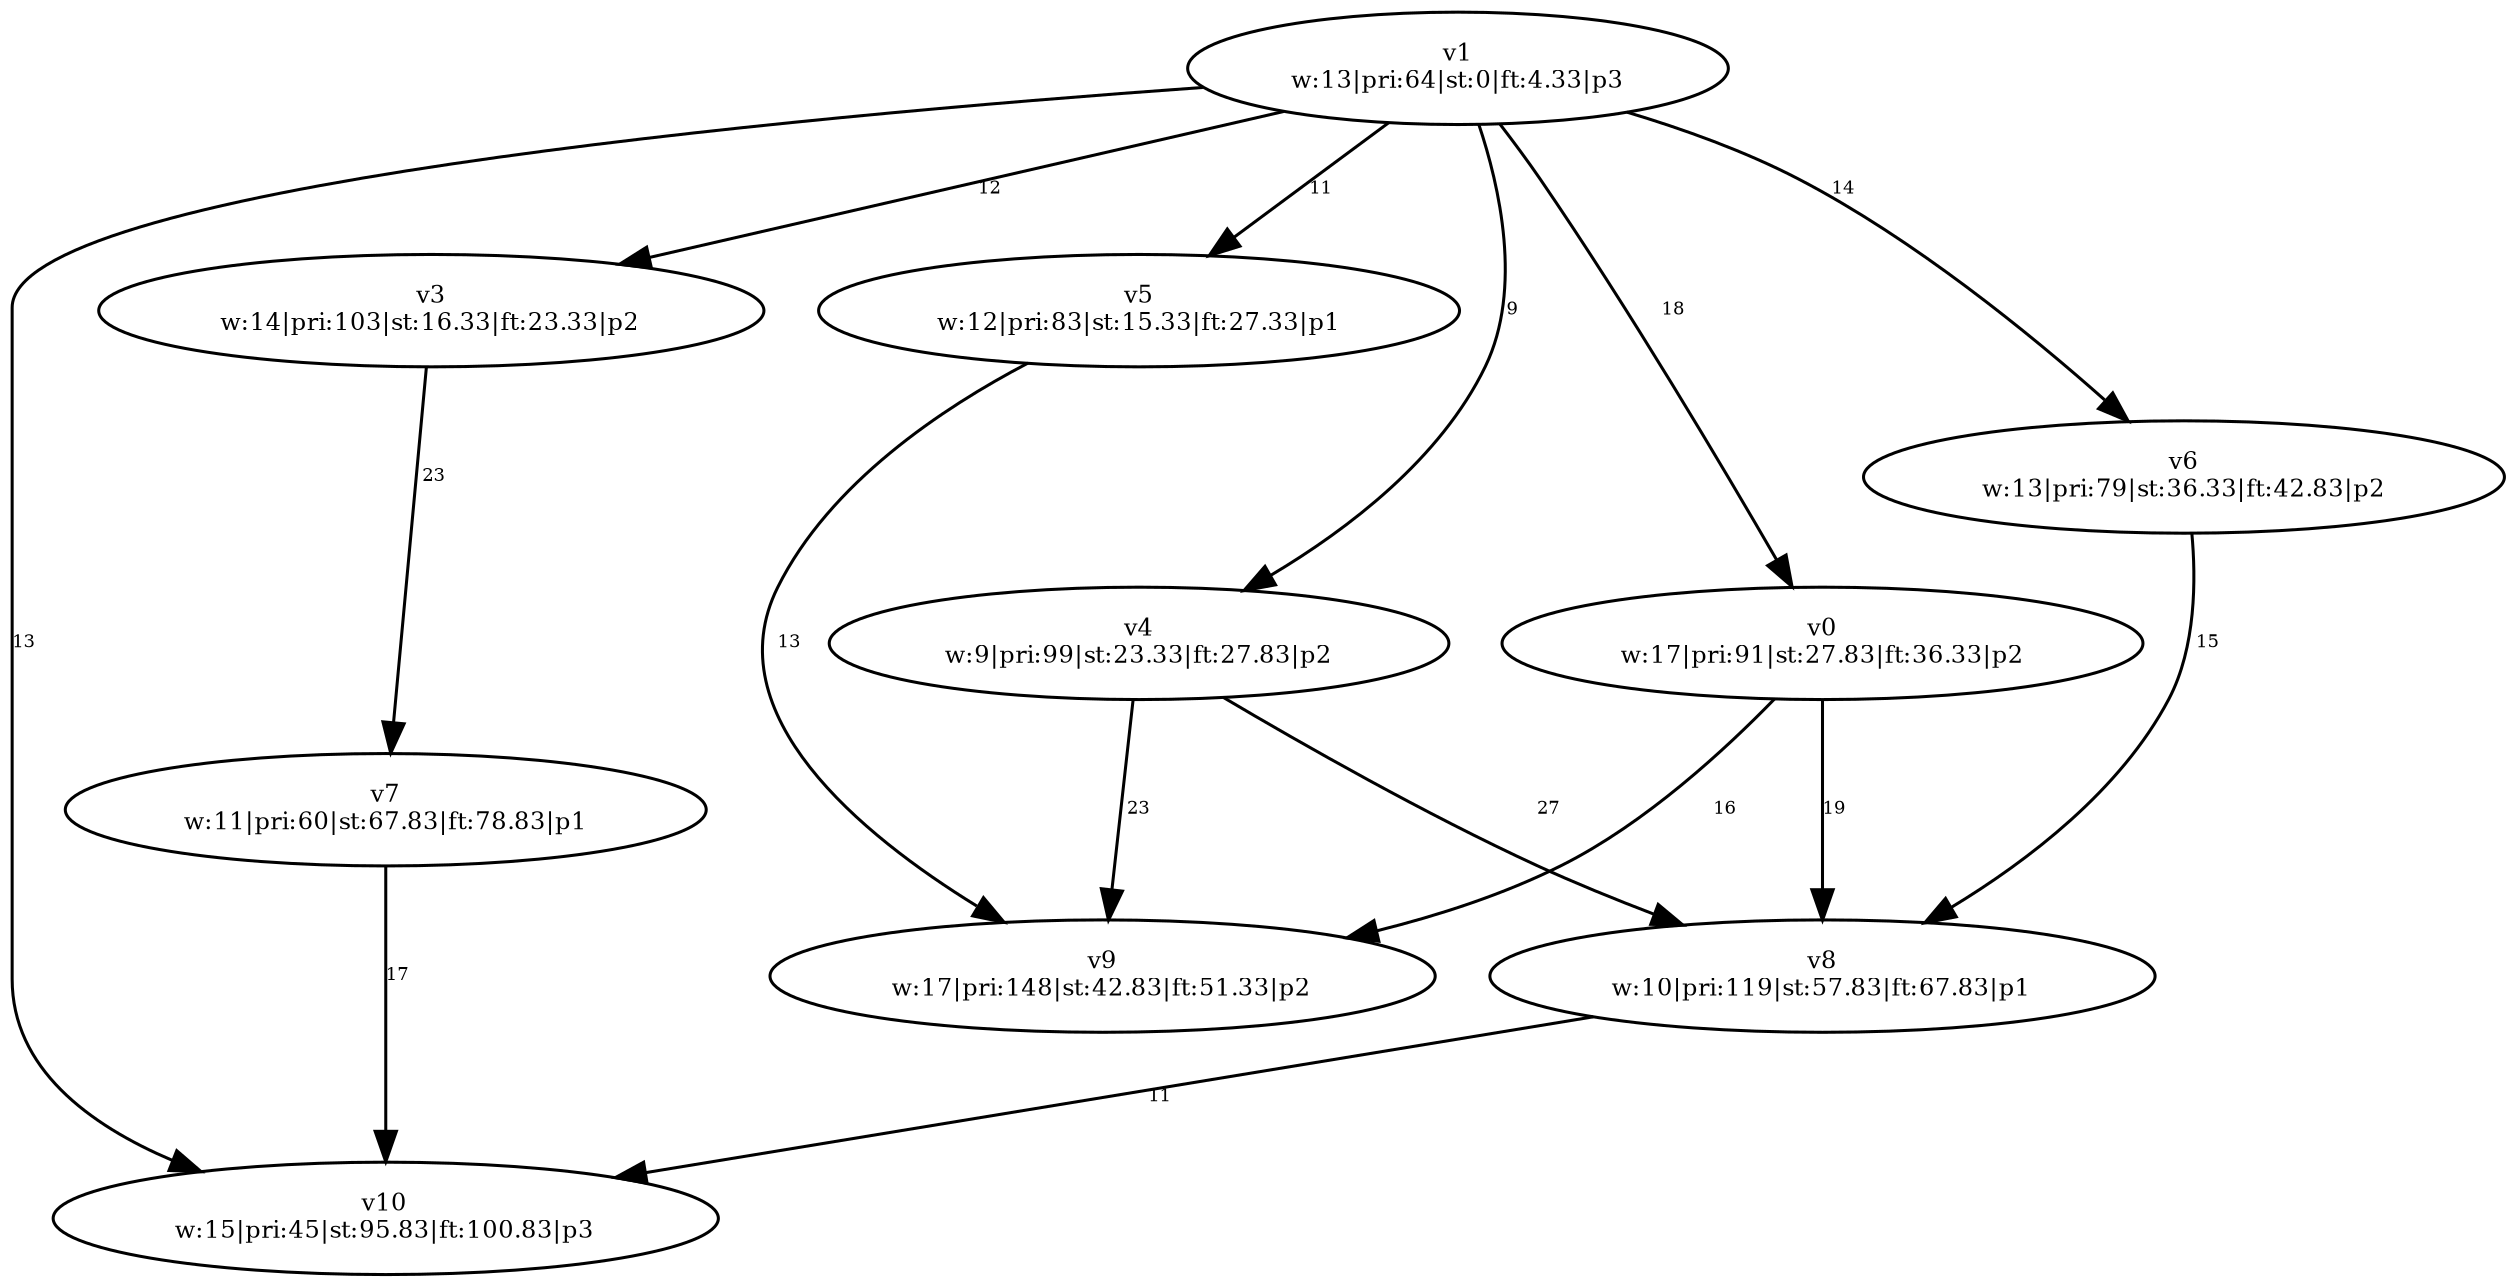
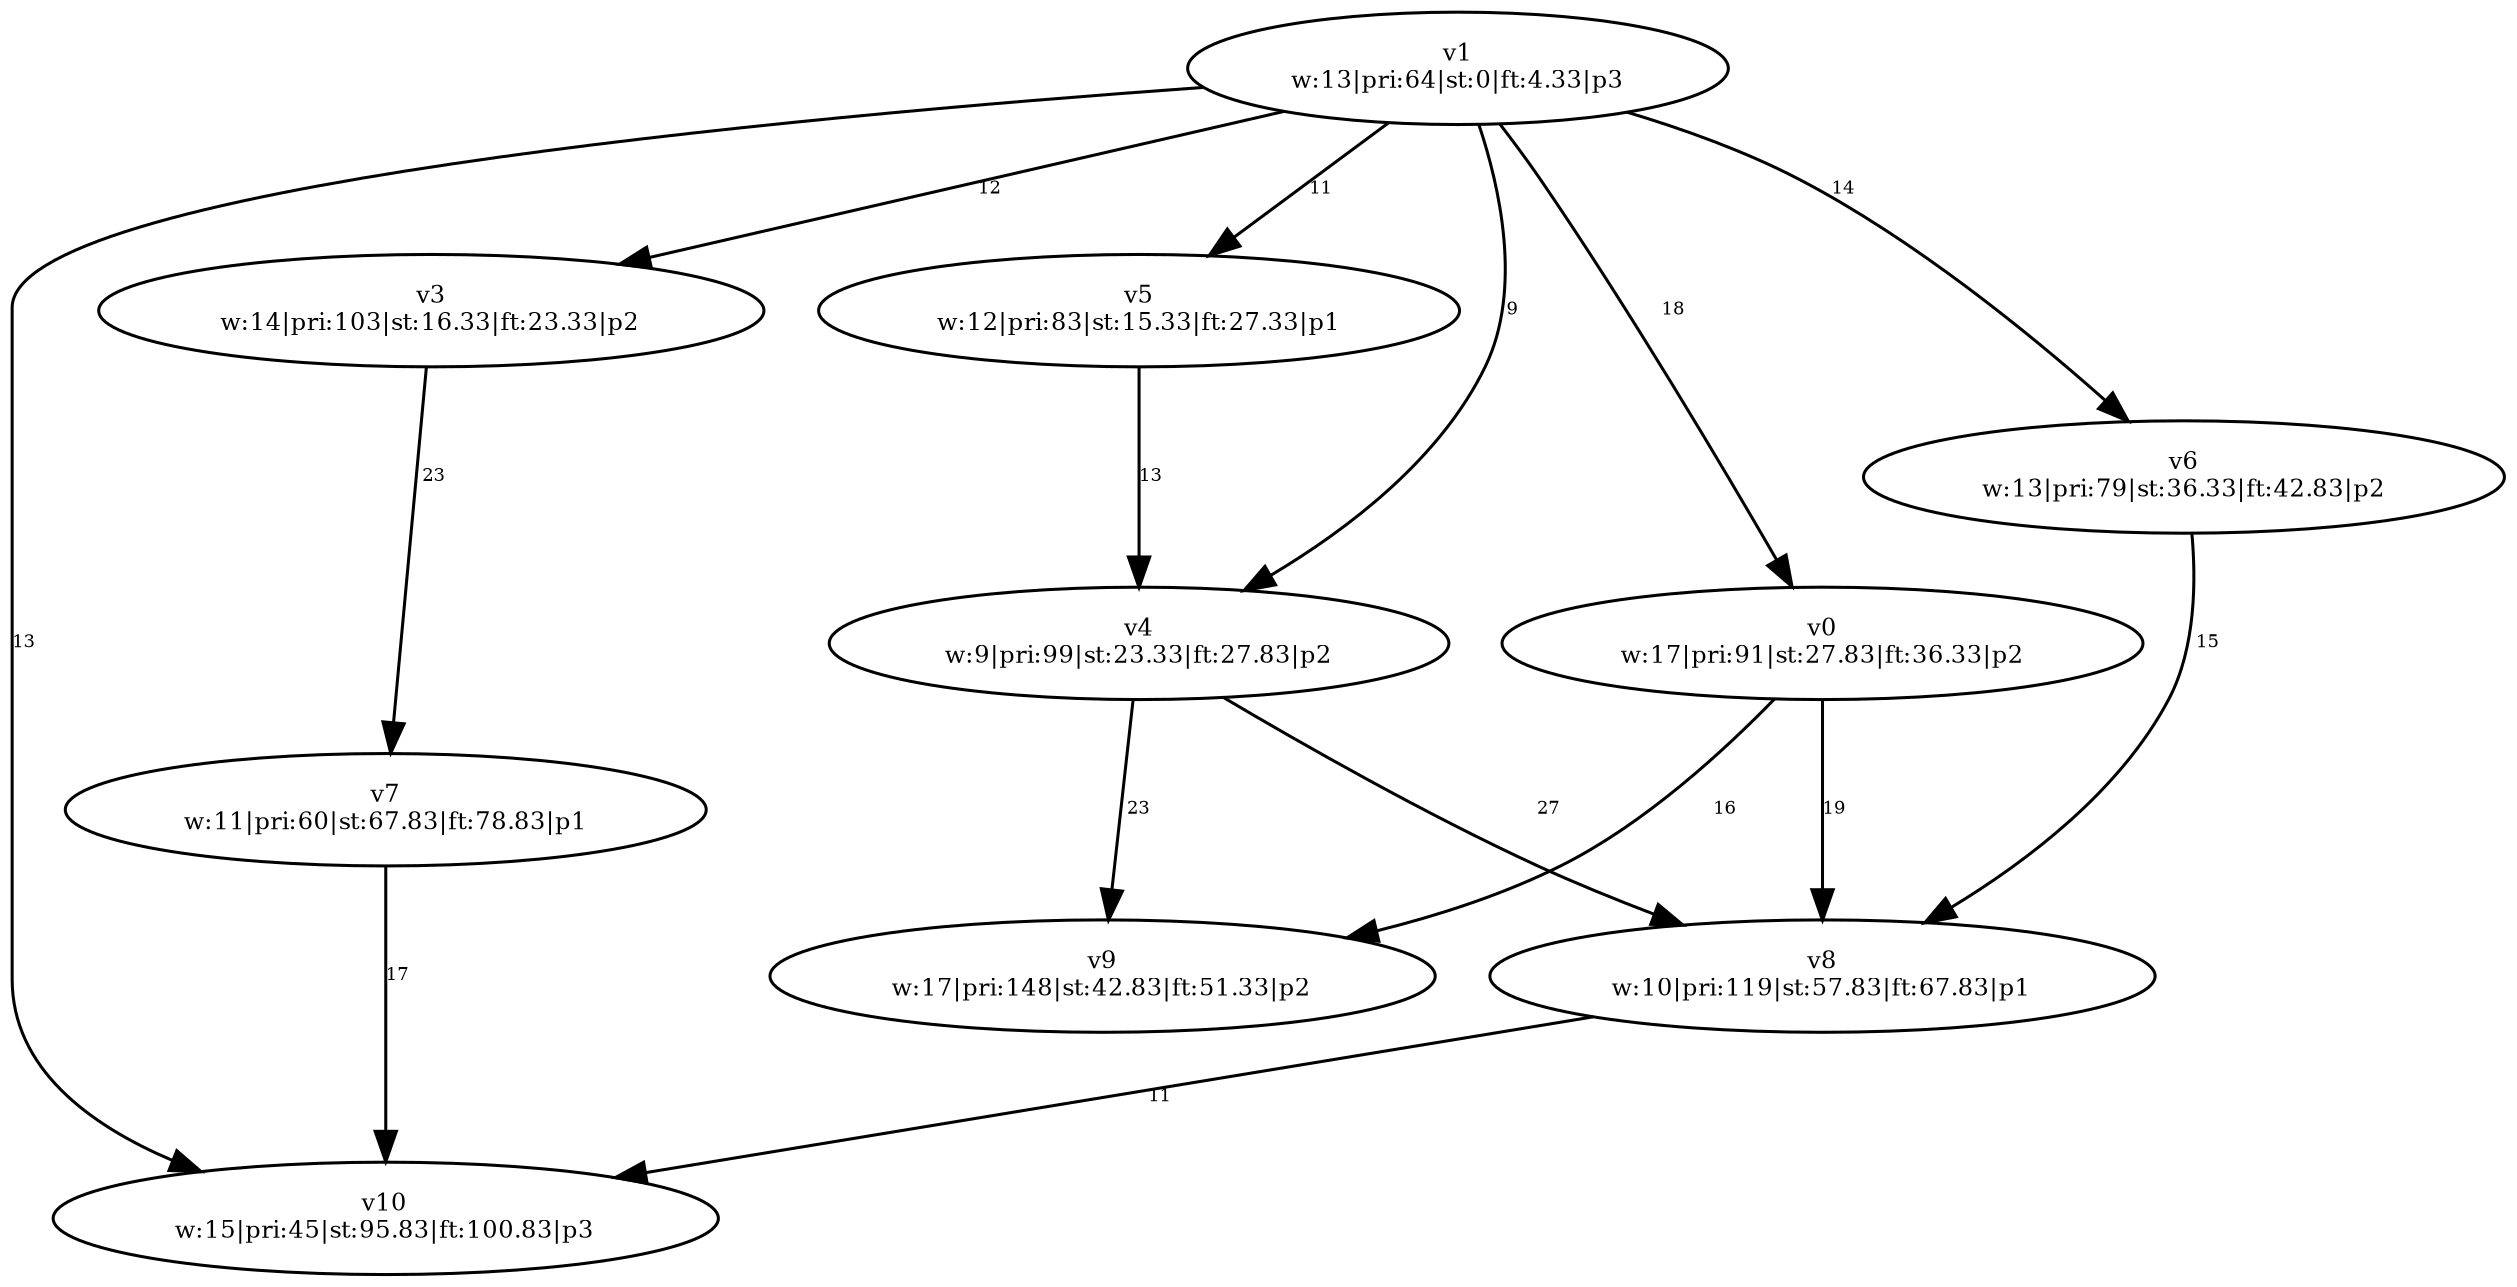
  digraph {
    node [fontsize=8.0]
    edge [constraint=true fontsize=6.0]
    n1 [label="v1\nw:13|pri:64|st:0|ft:4.33|p3"]
    n2 [label="v3\nw:14|pri:103|st:16.33|ft:23.33|p2"]
    n3 [label="v4\nw:9|pri:99|st:23.33|ft:27.83|p2"]
    n4 [label="v0\nw:17|pri:91|st:27.83|ft:36.33|p2"]
    n5 [label="v5\nw:12|pri:83|st:15.33|ft:27.33|p1"]
    n6 [label="v6\nw:13|pri:79|st:36.33|ft:42.83|p2"]
    n7 [label="v10\nw:15|pri:45|st:95.83|ft:100.83|p3"]
    n8 [label="v7\nw:11|pri:60|st:67.83|ft:78.83|p1"]
    n9 [label="v9\nw:17|pri:148|st:42.83|ft:51.33|p2"]
    n10 [label="v8\nw:10|pri:119|st:57.83|ft:67.83|p1"]
    n1 -> n2 [label=12]
    n1 -> n3 [label=9]
    n1 -> n4 [label=18]
    n1 -> n5 [label=11]
    n1 -> n6 [label=14]
    n1 -> n7 [label=13]
    n2 -> n8 [label=23]
    n3 -> n9 [label=23]
    n3 -> n10 [label=27]
    n4 -> n9 [label=16]
    n4 -> n10 [label=19]
-   n5 -> n9 [label=13]
+   n5 -> n3 [label=13]
    n6 -> n10 [label=15]
    n8 -> n7 [label=17]
    n10 -> n7 [label=11]
  }
